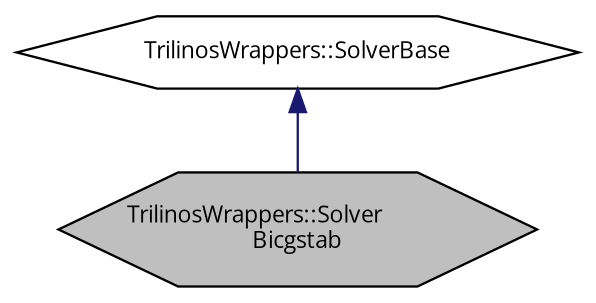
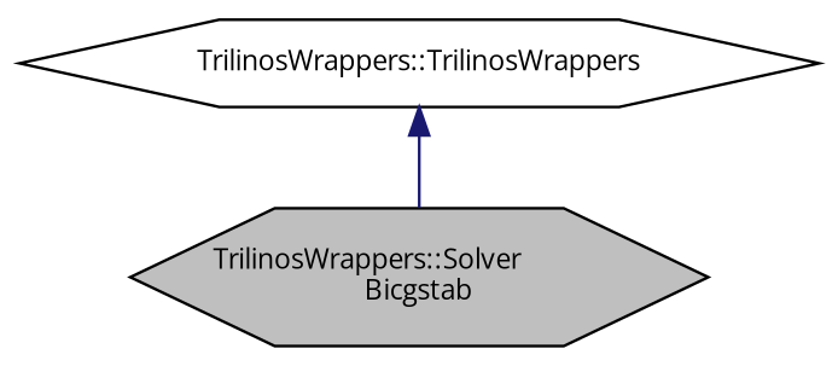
  digraph {
    fontname="Open Sans"
    node [color=black fontname="Open Sans" fontsize=10 shape=hexagon style=filled]
    n1 [fillcolor=grey75 fontcolor=black height=0.2 label="TrilinosWrappers::Solver\lBicgstab" width=0.4]
-   n2 [fillcolor=white height=0.2 label="TrilinosWrappers::SolverBase" width=0.4]
+   n2 [fillcolor=white height=0.2 label="TrilinosWrappers::TrilinosWrappers" width=0.4]
    n2 -> n1 [color=midnightblue dir=back fontname="Open Sans" fontsize=10 labelfontname=Helvetica labelfontsize=10 style=solid]
  }
